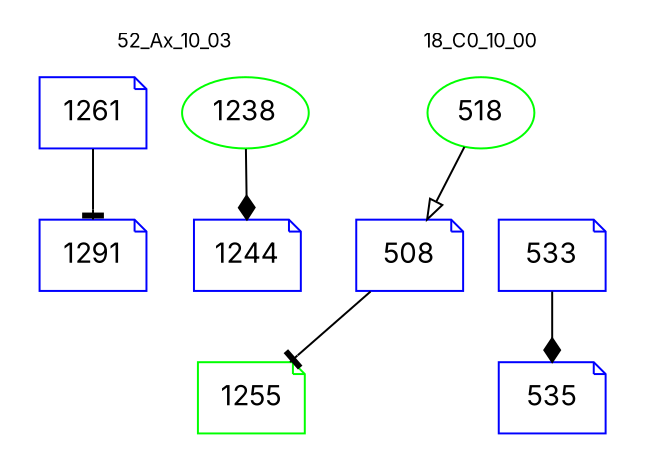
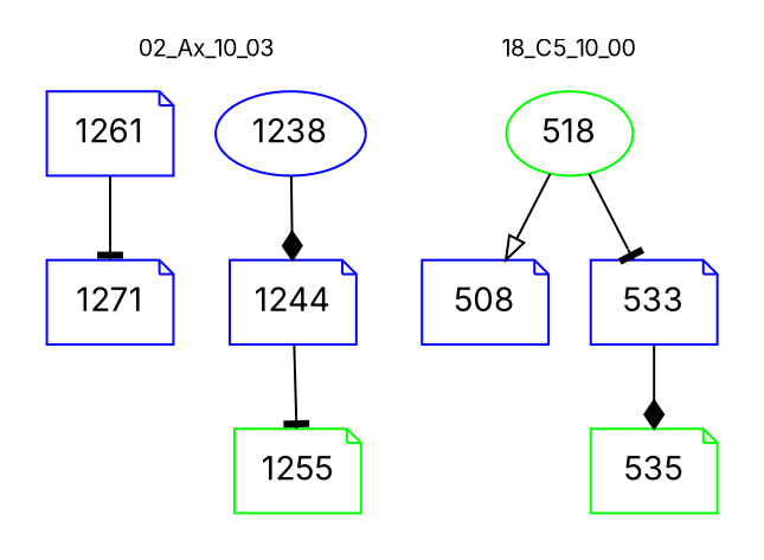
  digraph {
    fontname=Inter
    node [color=blue fontname=Inter shape=note]
    edge [arrowhead=tee color=black fontname=Inter]
-   n1 [color=green label=1238 shape=ellipse]
+   n1 [label=1238 shape=ellipse]
    n2 [label=1244]
    n3 [label=1261]
    n4 [color=green label=1255]
-   n5 [label=1291]
+   n5 [label=1271]
    n6 [color=green label=518 shape=ellipse]
    n7 [label=508]
    n8 [label=533]
-   n9 [label=535]
+   n9 [color=green label=535]
    subgraph cluster_1 {
      color=white
      fontsize=10
-     label="52_Ax_10_03"
+     label="02_Ax_10_03"
      n1
      n2
      n3
      n4
      n5
    }
    subgraph cluster_2 {
      color=white
      fontsize=10
-     label="18_C0_10_00"
+     label="18_C5_10_00"
      n6
      n7
      n8
      n9
    }
    n1 -> n2 [arrowhead=diamond]
-   n7 -> n4
+   n2 -> n4
    n3 -> n5
    n6 -> n7 [arrowhead=onormal]
+   n6 -> n8
    n8 -> n9 [arrowhead=diamond]
  }
